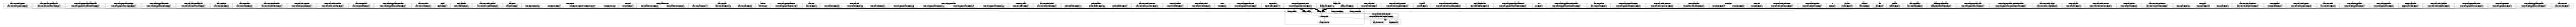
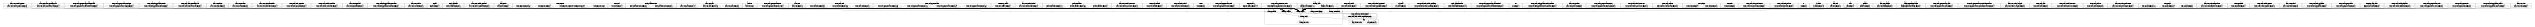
  digraph {
    "Class::MOP::Method::Accessor::BEGIN@5"
    "Class::MOP::Class::Immutable::Trait::BEGIN@4"
    "Moose::Meta::TypeConstraint::Parameterizable::BEGIN@4"
    "Moose::Meta::TypeConstraint::DuckType::BEGIN@4"
    "Moose::Meta::Role::Application::ToRole::BEGIN@4"
    "Moose::Meta::Class::Immutable::Trait::BEGIN@4"
    "Class::MOP::Object::BEGIN@5"
    "Class::MOP::Instance::BEGIN@5"
    "Class::MOP::Mixin::HasMethods::BEGIN@4"
    "Moose::Meta::Role::Composite::BEGIN@4"
    "Moose::Meta::Method::Overridden::BEGIN@4"
    "Class::MOP::Deprecated::BEGIN@4"
    "Moose::Meta::Role::Application::ToInstance::BEGIN@4"
    "Class::MOP::Module::BEGIN@5"
    "warnings::unimport"
    "warnings::CORE:regcomp"
    "warnings::_error_loc"
    "warnings::enabled"
    "warnings::__chk"
    "warnings::CORE:match"
    "warnings::import"
    "English::BEGIN@47"
    "Devel::StackTrace::BEGIN@6"
    "Class::MOP::Method::Generated::BEGIN@5"
    "Data::OptList::BEGIN@4"
    "Moose::Exporter::__ANON__[Moose/Exporter.pm:390]"
    "Moose::Exporter::BEGIN@4"
    "Moose::Exporter::import"
    "Moose::Exporter::BEGIN@387"
    "Moose::Util::BEGIN@4"
    "Devel::GlobalDestruction::BEGIN@3"
    "Devel::GlobalDestruction::BEGIN@6"
    "Class::MOP::Class::BEGIN@414"
    "Class::MOP::Class::BEGIN@5"
    "Class::MOP::Class::BEGIN@435"
    "attributes::import"
    n37 [label="Moose::Meta::TypeConstraint::Enum::MOP@4"]
    "Class::MOP::BEGIN@5"
    "Moose::Meta::Role::BEGIN@5"
    "Moose::Meta::Role::BEGIN@533"
    "Moose::Meta::Role::BEGIN@554"
    "Moose::Util::TypeConstraints::BEGIN@660"
    "Moose::Util::TypeConstraints::BEGIN@649"
    "Moose::Util::TypeConstraints::BEGIN@676"
    "Moose::Util::TypeConstraints::BEGIN@655"
    "Moose::Error::Default::BEGIN@4"
    "Class::MOP::Method::Inlined::BEGIN@4"
    "Attribute::Handlers::BEGIN@215"
    "Attribute::Handlers::BEGIN@236"
    "Attribute::Handlers::BEGIN@4"
    "Class::MOP::Method::Constructor::BEGIN@5"
    "Moose::Util::MetaRole::BEGIN@4"
    "Moose::Meta::Role::Method::BEGIN@5"
    "Moose::BEGIN@3"
    "Moose::Meta::TypeConstraint::Role::BEGIN@4"
    "Exporter::Heavy::BEGIN@197"
-   "Moose::Meta::TypeCoercion::Union::BEGIN@5"
+   "Moose::Meta::TypeCoercion::Union::BEGIN@5" [label="Moose::Delegation::TypeCoercion::Union::BEGIN@5"]
    "Package::Stash::BEGIN@106"
    "Package::Stash::BEGIN@6"
    "Moose::Meta::Method::BEGIN@4"
    "Moose::Meta::Method::Augmented::BEGIN@4"
    "Carp::BEGIN@295"
    "Carp::short_error_loc"
    "Sub::Install::BEGIN@3"
    "Moose::Meta::Role::Method::Conflicting::BEGIN@5"
    "Devel::StackTraceFrame::BEGIN@245"
    "Moose::Meta::TypeConstraint::Parameterized::BEGIN@4"
    "mro::BEGIN@11"
    "Moose::Meta::Role::Application::RoleSummation::BEGIN@4"
    "Class::MOP::Attribute::BEGIN@5"
    "Moose::Meta::TypeConstraint::Registry::BEGIN@5"
    "Moose::Meta::Method::Constructor::BEGIN@5"
    n73 [label="RoleSummation::Meta::Instance::BEGIN@5"]
    "Moose::Object::BEGIN@94"
    "Moose::Object::BEGIN@5"
    "Moose::Role::BEGIN@3"
    "Moose::Meta::Mixin::AttributeCore::BEGIN@4"
    "Moose::Meta::Role::Attribute::BEGIN@4"
    "re::BEGIN@5"
    "Sub::Name::BEGIN@45"
    "Data::Lock::BEGIN@3"
    "main::BEGIN@4"
    "metaclass::BEGIN@5"
    "Class::MOP::Package::BEGIN@5"
    "Package::DeprecationManager::BEGIN@7"
    "Moose::Meta::TypeConstraint::Class::BEGIN@4"
    "Moose::Util::TypeConstraints::OptimizedConstraints::BEGIN@4"
    "Class::MOP::Method::Wrapped::BEGIN@5"
    "Moose::Meta::Class::BEGIN@5"
    "Moose::Meta::Method::Destructor::BEGIN@5"
    "Moose::Meta::Role::Method::Required::BEGIN@5"
    "Moose::Meta::Attribute::BEGIN@5"
    "Class::MOP::Mixin::AttributeCore::BEGIN@4"
    "MRO::Compat::BEGIN@226"
    "MRO::Compat::BEGIN@39"
    "MRO::Compat::BEGIN@3"
    "Class::MOP::Mixin::HasAttributes::BEGIN@4"
    "Moose::Deprecated::BEGIN@4"
    "Moose::Meta::Method::Accessor::BEGIN@5"
    "Class::MOP::Method::BEGIN@5"
    "Moose::Meta::Role::Application::BEGIN@4"
    "Moose::Meta::TypeConstraint::BEGIN@5"
    "Exception::Class::Base::BEGIN@7"
    "Moose::Meta::Method::Delegation::BEGIN@5"
    "Moose::Meta::TypeConstraint::Union::BEGIN@5"
    "Moose::Meta::TypeCoercion::BEGIN@5"
    "Moose::Meta::Role::Application::ToClass::BEGIN@4"
    "Class::MOP::Mixin::BEGIN@4"
    subgraph cluster_1 {
      label="Class::MOP::Method::Accessor"
      "Class::MOP::Method::Accessor::BEGIN@5"
    }
    subgraph cluster_2 {
      label="Class::MOP::Class::Immutable::Trait"
      "Class::MOP::Class::Immutable::Trait::BEGIN@4"
    }
    subgraph cluster_3 {
      label="Moose::Meta::TypeConstraint::Parameterizable"
      "Moose::Meta::TypeConstraint::Parameterizable::BEGIN@4"
    }
    subgraph cluster_4 {
      label="Moose::Meta::TypeConstraint::DuckType"
      "Moose::Meta::TypeConstraint::DuckType::BEGIN@4"
    }
    subgraph cluster_5 {
      label="Moose::Meta::Role::Application::ToRole"
      "Moose::Meta::Role::Application::ToRole::BEGIN@4"
    }
    subgraph cluster_6 {
      label="Moose::Meta::Class::Immutable::Trait"
      "Moose::Meta::Class::Immutable::Trait::BEGIN@4"
    }
    subgraph cluster_7 {
      label="Class::MOP::Object"
      "Class::MOP::Object::BEGIN@5"
    }
    subgraph cluster_8 {
      label="Class::MOP::Instance"
      "Class::MOP::Instance::BEGIN@5"
    }
    subgraph cluster_9 {
      label="Class::MOP::Mixin::HasMethods"
      "Class::MOP::Mixin::HasMethods::BEGIN@4"
    }
    subgraph cluster_10 {
      label="Moose::Meta::Role::Composite"
      "Moose::Meta::Role::Composite::BEGIN@4"
    }
    subgraph cluster_11 {
      label="Moose::Meta::Method::Overridden"
      "Moose::Meta::Method::Overridden::BEGIN@4"
    }
    subgraph cluster_12 {
      label="Class::MOP::Deprecated"
      "Class::MOP::Deprecated::BEGIN@4"
    }
    subgraph cluster_13 {
      label="Moose::Meta::Role::Application::ToInstance"
      "Moose::Meta::Role::Application::ToInstance::BEGIN@4"
    }
    subgraph cluster_14 {
      label="Class::MOP::Module"
      "Class::MOP::Module::BEGIN@5"
    }
    subgraph cluster_15 {
      label=warnings
      "warnings::unimport"
      "warnings::CORE:regcomp"
      "warnings::_error_loc"
      "warnings::enabled"
      "warnings::__chk"
      "warnings::CORE:match"
      "warnings::import"
    }
    subgraph cluster_16 {
      label=English
      "English::BEGIN@47"
    }
    subgraph cluster_17 {
      label="Devel::StackTrace"
      "Devel::StackTrace::BEGIN@6"
    }
    subgraph cluster_18 {
      label="Class::MOP::Method::Generated"
      "Class::MOP::Method::Generated::BEGIN@5"
    }
    subgraph cluster_19 {
      label="Data::OptList"
      "Data::OptList::BEGIN@4"
    }
    subgraph cluster_20 {
      label="Moose::Exporter"
      "Moose::Exporter::__ANON__[Moose/Exporter.pm:390]"
      "Moose::Exporter::BEGIN@4"
      "Moose::Exporter::import"
      "Moose::Exporter::BEGIN@387"
    }
    subgraph cluster_21 {
      label="Moose::Util"
      "Moose::Util::BEGIN@4"
    }
    subgraph cluster_22 {
      label="Devel::GlobalDestruction"
      "Devel::GlobalDestruction::BEGIN@3"
      "Devel::GlobalDestruction::BEGIN@6"
    }
    subgraph cluster_23 {
      label="Class::MOP::Class"
      "Class::MOP::Class::BEGIN@414"
      "Class::MOP::Class::BEGIN@5"
      "Class::MOP::Class::BEGIN@435"
    }
    subgraph cluster_24 {
      label=attributes
      "attributes::import"
    }
    subgraph cluster_25 {
      label="Moose::Meta::TypeConstraint::Enum"
      n37
    }
    subgraph cluster_26 {
      label="Class::MOP"
      "Class::MOP::BEGIN@5"
    }
    subgraph cluster_27 {
      label="Moose::Meta::Role"
      "Moose::Meta::Role::BEGIN@5"
      "Moose::Meta::Role::BEGIN@533"
      "Moose::Meta::Role::BEGIN@554"
    }
    subgraph cluster_28 {
      label="Moose::Util::TypeConstraints"
      "Moose::Util::TypeConstraints::BEGIN@660"
      "Moose::Util::TypeConstraints::BEGIN@649"
      "Moose::Util::TypeConstraints::BEGIN@676"
      "Moose::Util::TypeConstraints::BEGIN@655"
    }
    subgraph cluster_29 {
      label="Moose::Error::Default"
      "Moose::Error::Default::BEGIN@4"
    }
    subgraph cluster_30 {
      label="Class::MOP::Method::Inlined"
      "Class::MOP::Method::Inlined::BEGIN@4"
    }
    subgraph cluster_31 {
      label="Attribute::Handlers"
      "Attribute::Handlers::BEGIN@215"
      "Attribute::Handlers::BEGIN@236"
      "Attribute::Handlers::BEGIN@4"
    }
    subgraph cluster_32 {
      label="Class::MOP::Method::Constructor"
      "Class::MOP::Method::Constructor::BEGIN@5"
    }
    subgraph cluster_33 {
      label="Moose::Util::MetaRole"
      "Moose::Util::MetaRole::BEGIN@4"
    }
    subgraph cluster_34 {
      label="Moose::Meta::Role::Method"
      "Moose::Meta::Role::Method::BEGIN@5"
    }
    subgraph cluster_35 {
      label=Moose
      "Moose::BEGIN@3"
    }
    subgraph cluster_36 {
      label="Moose::Meta::TypeConstraint::Role"
      "Moose::Meta::TypeConstraint::Role::BEGIN@4"
    }
    subgraph cluster_37 {
      label="Exporter::Heavy"
      "Exporter::Heavy::BEGIN@197"
    }
    subgraph cluster_38 {
      label="Moose::Meta::TypeCoercion::Union"
      "Moose::Meta::TypeCoercion::Union::BEGIN@5"
    }
    subgraph cluster_39 {
      label="Package::Stash"
      "Package::Stash::BEGIN@106"
      "Package::Stash::BEGIN@6"
    }
    subgraph cluster_40 {
      label="Moose::Meta::Method"
      "Moose::Meta::Method::BEGIN@4"
    }
    subgraph cluster_41 {
      label="Moose::Meta::Method::Augmented"
      "Moose::Meta::Method::Augmented::BEGIN@4"
    }
    subgraph cluster_42 {
      label=Carp
      "Carp::BEGIN@295"
      "Carp::short_error_loc"
    }
    subgraph cluster_43 {
      label="Sub::Install"
      "Sub::Install::BEGIN@3"
    }
    subgraph cluster_44 {
      label="Moose::Meta::Role::Method::Conflicting"
      "Moose::Meta::Role::Method::Conflicting::BEGIN@5"
    }
    subgraph cluster_45 {
      label="Devel::StackTraceFrame"
      "Devel::StackTraceFrame::BEGIN@245"
    }
    subgraph cluster_46 {
      label="Moose::Meta::TypeConstraint::Parameterized"
      "Moose::Meta::TypeConstraint::Parameterized::BEGIN@4"
    }
    subgraph cluster_47 {
      label=mro
      "mro::BEGIN@11"
    }
    subgraph cluster_48 {
      label="Moose::Meta::Role::Application::RoleSummation"
      "Moose::Meta::Role::Application::RoleSummation::BEGIN@4"
    }
    subgraph cluster_49 {
      label="Class::MOP::Attribute"
      "Class::MOP::Attribute::BEGIN@5"
    }
    subgraph cluster_50 {
      label="Moose::Meta::TypeConstraint::Registry"
      "Moose::Meta::TypeConstraint::Registry::BEGIN@5"
    }
    subgraph cluster_51 {
      label="Moose::Meta::Method::Constructor"
      "Moose::Meta::Method::Constructor::BEGIN@5"
    }
    subgraph cluster_52 {
      label="Moose::Meta::Instance"
      n73
    }
    subgraph cluster_53 {
      label="Moose::Object"
      "Moose::Object::BEGIN@94"
      "Moose::Object::BEGIN@5"
    }
    subgraph cluster_54 {
      label="Moose::Role"
      "Moose::Role::BEGIN@3"
    }
    subgraph cluster_55 {
      label="Moose::Meta::Mixin::AttributeCore"
      "Moose::Meta::Mixin::AttributeCore::BEGIN@4"
    }
    subgraph cluster_56 {
      label="Moose::Meta::Role::Attribute"
      "Moose::Meta::Role::Attribute::BEGIN@4"
    }
    subgraph cluster_57 {
      label=re
      "re::BEGIN@5"
    }
    subgraph cluster_58 {
      label="Sub::Name"
      "Sub::Name::BEGIN@45"
    }
    subgraph cluster_59 {
      label="Data::Lock"
      "Data::Lock::BEGIN@3"
    }
    subgraph cluster_60 {
      label=main
      "main::BEGIN@4"
    }
    subgraph cluster_61 {
      label=metaclass
      "metaclass::BEGIN@5"
    }
    subgraph cluster_62 {
      label="Class::MOP::Package"
      "Class::MOP::Package::BEGIN@5"
    }
    subgraph cluster_63 {
      label="Package::DeprecationManager"
      "Package::DeprecationManager::BEGIN@7"
    }
    subgraph cluster_64 {
      label="Moose::Meta::TypeConstraint::Class"
      "Moose::Meta::TypeConstraint::Class::BEGIN@4"
    }
    subgraph cluster_65 {
      label="Moose::Util::TypeConstraints::OptimizedConstraints"
      "Moose::Util::TypeConstraints::OptimizedConstraints::BEGIN@4"
    }
    subgraph cluster_66 {
      label="Class::MOP::Method::Wrapped"
      "Class::MOP::Method::Wrapped::BEGIN@5"
    }
    subgraph cluster_67 {
      label="Moose::Meta::Class"
      "Moose::Meta::Class::BEGIN@5"
    }
    subgraph cluster_68 {
      label="Moose::Meta::Method::Destructor"
      "Moose::Meta::Method::Destructor::BEGIN@5"
    }
    subgraph cluster_69 {
      label="Moose::Meta::Role::Method::Required"
      "Moose::Meta::Role::Method::Required::BEGIN@5"
    }
    subgraph cluster_70 {
      label="Moose::Meta::Attribute"
      "Moose::Meta::Attribute::BEGIN@5"
    }
    subgraph cluster_71 {
      label="Class::MOP::Mixin::AttributeCore"
      "Class::MOP::Mixin::AttributeCore::BEGIN@4"
    }
    subgraph cluster_72 {
      label="MRO::Compat"
      "MRO::Compat::BEGIN@226"
      "MRO::Compat::BEGIN@39"
      "MRO::Compat::BEGIN@3"
    }
    subgraph cluster_73 {
      label="Class::MOP::Mixin::HasAttributes"
      "Class::MOP::Mixin::HasAttributes::BEGIN@4"
    }
    subgraph cluster_74 {
      label="Moose::Deprecated"
      "Moose::Deprecated::BEGIN@4"
    }
    subgraph cluster_75 {
      label="Moose::Meta::Method::Accessor"
      "Moose::Meta::Method::Accessor::BEGIN@5"
    }
    subgraph cluster_76 {
      label="Class::MOP::Method"
      "Class::MOP::Method::BEGIN@5"
    }
    subgraph cluster_77 {
      label="Moose::Meta::Role::Application"
      "Moose::Meta::Role::Application::BEGIN@4"
    }
    subgraph cluster_78 {
      label="Moose::Meta::TypeConstraint"
      "Moose::Meta::TypeConstraint::BEGIN@5"
    }
    subgraph cluster_79 {
      label="Exception::Class::Base"
      "Exception::Class::Base::BEGIN@7"
    }
    subgraph cluster_80 {
      label="Moose::Meta::Method::Delegation"
      "Moose::Meta::Method::Delegation::BEGIN@5"
    }
    subgraph cluster_81 {
      label="Moose::Meta::TypeConstraint::Union"
      "Moose::Meta::TypeConstraint::Union::BEGIN@5"
    }
    subgraph cluster_82 {
      label="Moose::Meta::TypeCoercion"
      "Moose::Meta::TypeCoercion::BEGIN@5"
    }
    subgraph cluster_83 {
      label="Moose::Meta::Role::Application::ToClass"
      "Moose::Meta::Role::Application::ToClass::BEGIN@4"
    }
    subgraph cluster_84 {
      label="Class::MOP::Mixin"
      "Class::MOP::Mixin::BEGIN@4"
    }
    "Class::MOP::Method::Accessor::BEGIN@5" -> "warnings::import"
    "Class::MOP::Class::Immutable::Trait::BEGIN@4" -> "warnings::import"
    "Moose::Meta::TypeConstraint::Parameterizable::BEGIN@4" -> "warnings::import"
    "Moose::Meta::TypeConstraint::DuckType::BEGIN@4" -> "warnings::import"
    "Moose::Meta::Role::Application::ToRole::BEGIN@4" -> "warnings::import"
    "Moose::Meta::Class::Immutable::Trait::BEGIN@4" -> "warnings::import"
    "Class::MOP::Object::BEGIN@5" -> "warnings::import"
    "Class::MOP::Instance::BEGIN@5" -> "warnings::import"
    "Class::MOP::Mixin::HasMethods::BEGIN@4" -> "warnings::import"
    "Moose::Meta::Role::Composite::BEGIN@4" -> "warnings::import"
    "Moose::Meta::Method::Overridden::BEGIN@4" -> "warnings::import"
    "Class::MOP::Deprecated::BEGIN@4" -> "warnings::import"
    "Moose::Meta::Role::Application::ToInstance::BEGIN@4" -> "warnings::import"
    "Class::MOP::Module::BEGIN@5" -> "warnings::import"
    "warnings::enabled" -> "warnings::__chk"
    "warnings::__chk" -> "warnings::_error_loc"
    "warnings::__chk" -> "Carp::short_error_loc"
    "warnings::import" -> "Moose::Meta::Role::Method::Required::BEGIN@5"
    "English::BEGIN@47" -> "warnings::unimport"
    "Devel::StackTrace::BEGIN@6" -> "warnings::import"
    "Class::MOP::Method::Generated::BEGIN@5" -> "warnings::import"
    "Data::OptList::BEGIN@4" -> "warnings::import"
    "Moose::Exporter::__ANON__[Moose/Exporter.pm:390]" -> "warnings::import"
    "Moose::Exporter::BEGIN@4" -> "warnings::import"
    "Moose::Exporter::import" -> "warnings::import"
    "Moose::Exporter::BEGIN@387" -> "warnings::unimport"
    "Moose::Util::BEGIN@4" -> "warnings::import"
    "Devel::GlobalDestruction::BEGIN@3" -> "warnings::import"
    "Devel::GlobalDestruction::BEGIN@6" -> "warnings::import"
    "Class::MOP::Class::BEGIN@414" -> "warnings::unimport"
    "Class::MOP::Class::BEGIN@5" -> "warnings::import"
    "Class::MOP::Class::BEGIN@435" -> "warnings::unimport"
    "attributes::import" -> "warnings::enabled"
    n37 -> "warnings::import"
    "Class::MOP::BEGIN@5" -> "warnings::import"
    "Moose::Meta::Role::BEGIN@5" -> "warnings::import"
    "Moose::Meta::Role::BEGIN@533" -> "warnings::unimport"
    "Moose::Meta::Role::BEGIN@554" -> "warnings::unimport"
    "Moose::Util::TypeConstraints::BEGIN@660" -> "warnings::unimport"
    "Moose::Util::TypeConstraints::BEGIN@649" -> "warnings::unimport"
    "Moose::Util::TypeConstraints::BEGIN@676" -> "warnings::unimport"
    "Moose::Util::TypeConstraints::BEGIN@655" -> "warnings::unimport"
    "Moose::Error::Default::BEGIN@4" -> "warnings::import"
    "Class::MOP::Method::Inlined::BEGIN@4" -> "warnings::import"
    "Attribute::Handlers::BEGIN@215" -> "warnings::unimport"
    "Attribute::Handlers::BEGIN@236" -> "warnings::unimport"
    "Attribute::Handlers::BEGIN@4" -> "warnings::import"
    "Class::MOP::Method::Constructor::BEGIN@5" -> "warnings::import"
    "Moose::Util::MetaRole::BEGIN@4" -> "warnings::import"
    "Moose::Meta::Role::Method::BEGIN@5" -> "warnings::import"
    "Moose::BEGIN@3" -> "warnings::import"
    "Moose::Meta::TypeConstraint::Role::BEGIN@4" -> "warnings::import"
    "Exporter::Heavy::BEGIN@197" -> "warnings::unimport"
    "Moose::Meta::TypeCoercion::Union::BEGIN@5" -> "warnings::import"
    "Package::Stash::BEGIN@106" -> "warnings::unimport"
    "Package::Stash::BEGIN@6" -> "warnings::import"
    "Moose::Meta::Method::BEGIN@4" -> "warnings::import"
    "Moose::Meta::Method::Augmented::BEGIN@4" -> "warnings::import"
    "Carp::BEGIN@295" -> "warnings::unimport"
    "Sub::Install::BEGIN@3" -> "warnings::import"
    "Moose::Meta::Role::Method::Conflicting::BEGIN@5" -> "warnings::import"
    "Devel::StackTraceFrame::BEGIN@245" -> "warnings::import"
    "Moose::Meta::TypeConstraint::Parameterized::BEGIN@4" -> "warnings::import"
    "mro::BEGIN@11" -> "warnings::import"
    "Moose::Meta::Role::Application::RoleSummation::BEGIN@4" -> "warnings::import"
    "Class::MOP::Attribute::BEGIN@5" -> "warnings::import"
    "Moose::Meta::TypeConstraint::Registry::BEGIN@5" -> "warnings::import"
    "Moose::Meta::Method::Constructor::BEGIN@5" -> "warnings::import"
    n73 -> "warnings::import"
    "Moose::Object::BEGIN@94" -> "warnings::unimport"
    "Moose::Object::BEGIN@5" -> "warnings::import"
    "Moose::Role::BEGIN@3" -> "warnings::import"
    "Moose::Meta::Mixin::AttributeCore::BEGIN@4" -> "warnings::import"
    "Moose::Meta::Role::Attribute::BEGIN@4" -> "warnings::import"
    "re::BEGIN@5" -> "warnings::import"
    "Sub::Name::BEGIN@45" -> "warnings::import"
    "Data::Lock::BEGIN@3" -> "warnings::import"
    "main::BEGIN@4" -> "warnings::CORE:regcomp"
    "main::BEGIN@4" -> "warnings::CORE:match"
    "main::BEGIN@4" -> "warnings::import"
    "metaclass::BEGIN@5" -> "warnings::import"
    "Class::MOP::Package::BEGIN@5" -> "warnings::import"
    "Package::DeprecationManager::BEGIN@7" -> "warnings::import"
    "Moose::Meta::TypeConstraint::Class::BEGIN@4" -> "warnings::import"
    "Moose::Util::TypeConstraints::OptimizedConstraints::BEGIN@4" -> "warnings::import"
    "Class::MOP::Method::Wrapped::BEGIN@5" -> "warnings::import"
    "Moose::Meta::Class::BEGIN@5" -> "warnings::import"
    "Moose::Meta::Method::Destructor::BEGIN@5" -> "warnings::import"
    "Moose::Meta::Attribute::BEGIN@5" -> "warnings::import"
    "Class::MOP::Mixin::AttributeCore::BEGIN@4" -> "warnings::import"
    "MRO::Compat::BEGIN@226" -> "warnings::unimport"
    "MRO::Compat::BEGIN@39" -> "warnings::unimport"
    "MRO::Compat::BEGIN@3" -> "warnings::import"
    "Class::MOP::Mixin::HasAttributes::BEGIN@4" -> "warnings::import"
    "Moose::Deprecated::BEGIN@4" -> "warnings::import"
    "Moose::Meta::Method::Accessor::BEGIN@5" -> "warnings::import"
    "Class::MOP::Method::BEGIN@5" -> "warnings::import"
    "Moose::Meta::Role::Application::BEGIN@4" -> "warnings::import"
    "Moose::Meta::TypeConstraint::BEGIN@5" -> "warnings::import"
    "Exception::Class::Base::BEGIN@7" -> "warnings::import"
    "Moose::Meta::Method::Delegation::BEGIN@5" -> "warnings::import"
    "Moose::Meta::TypeConstraint::Union::BEGIN@5" -> "warnings::import"
    "Moose::Meta::TypeCoercion::BEGIN@5" -> "warnings::import"
    "Moose::Meta::Role::Application::ToClass::BEGIN@4" -> "warnings::import"
    "Class::MOP::Mixin::BEGIN@4" -> "warnings::import"
  }
